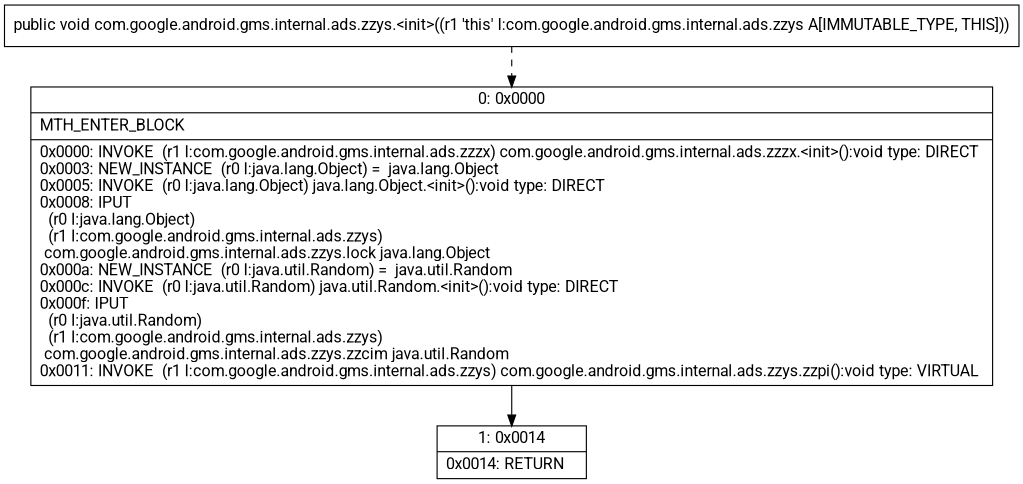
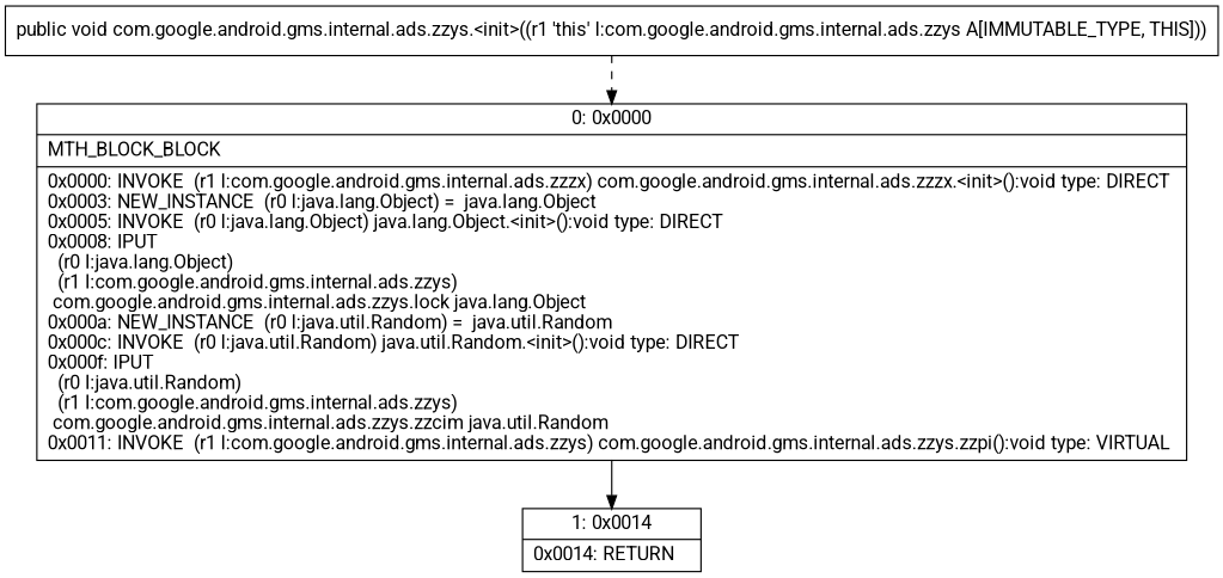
  digraph {
    fontname=Roboto
    node [shape=record fontname=Roboto]
    edge [fontname=Roboto]
-   n1 [label="{0\:\ 0x0000|MTH_ENTER_BLOCK\l|0x0000: INVOKE  (r1 I:com.google.android.gms.internal.ads.zzzx) com.google.android.gms.internal.ads.zzzx.\<init\>():void type: DIRECT \l0x0003: NEW_INSTANCE  (r0 I:java.lang.Object) =  java.lang.Object \l0x0005: INVOKE  (r0 I:java.lang.Object) java.lang.Object.\<init\>():void type: DIRECT \l0x0008: IPUT  \l  (r0 I:java.lang.Object)\l  (r1 I:com.google.android.gms.internal.ads.zzys)\l com.google.android.gms.internal.ads.zzys.lock java.lang.Object \l0x000a: NEW_INSTANCE  (r0 I:java.util.Random) =  java.util.Random \l0x000c: INVOKE  (r0 I:java.util.Random) java.util.Random.\<init\>():void type: DIRECT \l0x000f: IPUT  \l  (r0 I:java.util.Random)\l  (r1 I:com.google.android.gms.internal.ads.zzys)\l com.google.android.gms.internal.ads.zzys.zzcim java.util.Random \l0x0011: INVOKE  (r1 I:com.google.android.gms.internal.ads.zzys) com.google.android.gms.internal.ads.zzys.zzpi():void type: VIRTUAL \l}"]
+   n1 [label="{0\:\ 0x0000|MTH_BLOCK_BLOCK\l|0x0000: INVOKE  (r1 I:com.google.android.gms.internal.ads.zzzx) com.google.android.gms.internal.ads.zzzx.\<init\>():void type: DIRECT \l0x0003: NEW_INSTANCE  (r0 I:java.lang.Object) =  java.lang.Object \l0x0005: INVOKE  (r0 I:java.lang.Object) java.lang.Object.\<init\>():void type: DIRECT \l0x0008: IPUT  \l  (r0 I:java.lang.Object)\l  (r1 I:com.google.android.gms.internal.ads.zzys)\l com.google.android.gms.internal.ads.zzys.lock java.lang.Object \l0x000a: NEW_INSTANCE  (r0 I:java.util.Random) =  java.util.Random \l0x000c: INVOKE  (r0 I:java.util.Random) java.util.Random.\<init\>():void type: DIRECT \l0x000f: IPUT  \l  (r0 I:java.util.Random)\l  (r1 I:com.google.android.gms.internal.ads.zzys)\l com.google.android.gms.internal.ads.zzys.zzcim java.util.Random \l0x0011: INVOKE  (r1 I:com.google.android.gms.internal.ads.zzys) com.google.android.gms.internal.ads.zzys.zzpi():void type: VIRTUAL \l}"]
    n2 [label="{1\:\ 0x0014|0x0014: RETURN   \l}"]
    n3 [label="{public void com.google.android.gms.internal.ads.zzys.\<init\>((r1 'this' I:com.google.android.gms.internal.ads.zzys A[IMMUTABLE_TYPE, THIS])) }"]
    n1 -> n2 [style=solid]
    n3 -> n1 [style=dashed]
  }
